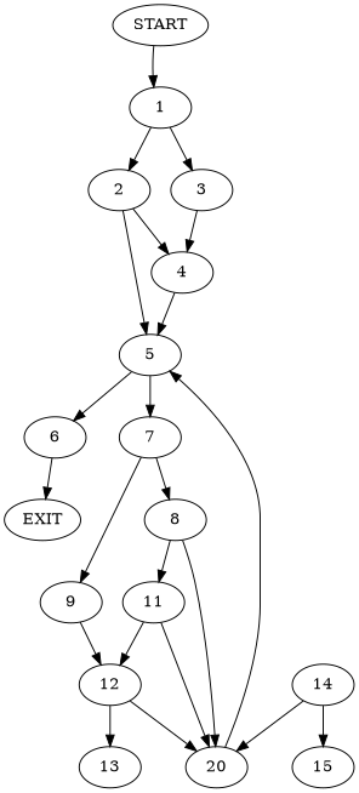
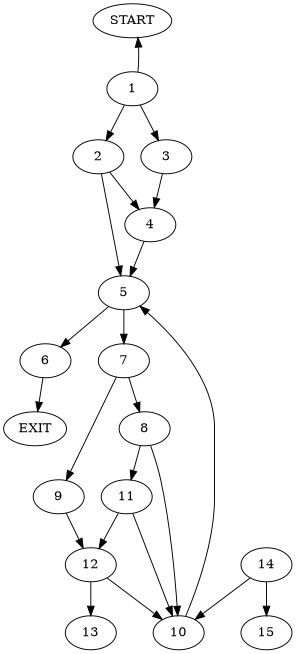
  digraph {
    n1 [label=START]
    1
    2
    3
    n5 [label=EXIT]
    4
    5
    6
    7
    8
    9
-   10 [label=20]
+   10
    11
    12
    13
    14
    15
-   n1 -> 1
+   1 -> n1
    1 -> 2
    1 -> 3
    2 -> 4
    2 -> 5
    3 -> 4
    4 -> 5
    5 -> 6
    5 -> 7
    6 -> n5
    7 -> 8
    7 -> 9
    8 -> 10
    8 -> 11
    9 -> 12
    10 -> 5
    11 -> 10
    11 -> 12
    12 -> 10
    12 -> 13
    14 -> 10
    14 -> 15
  }
